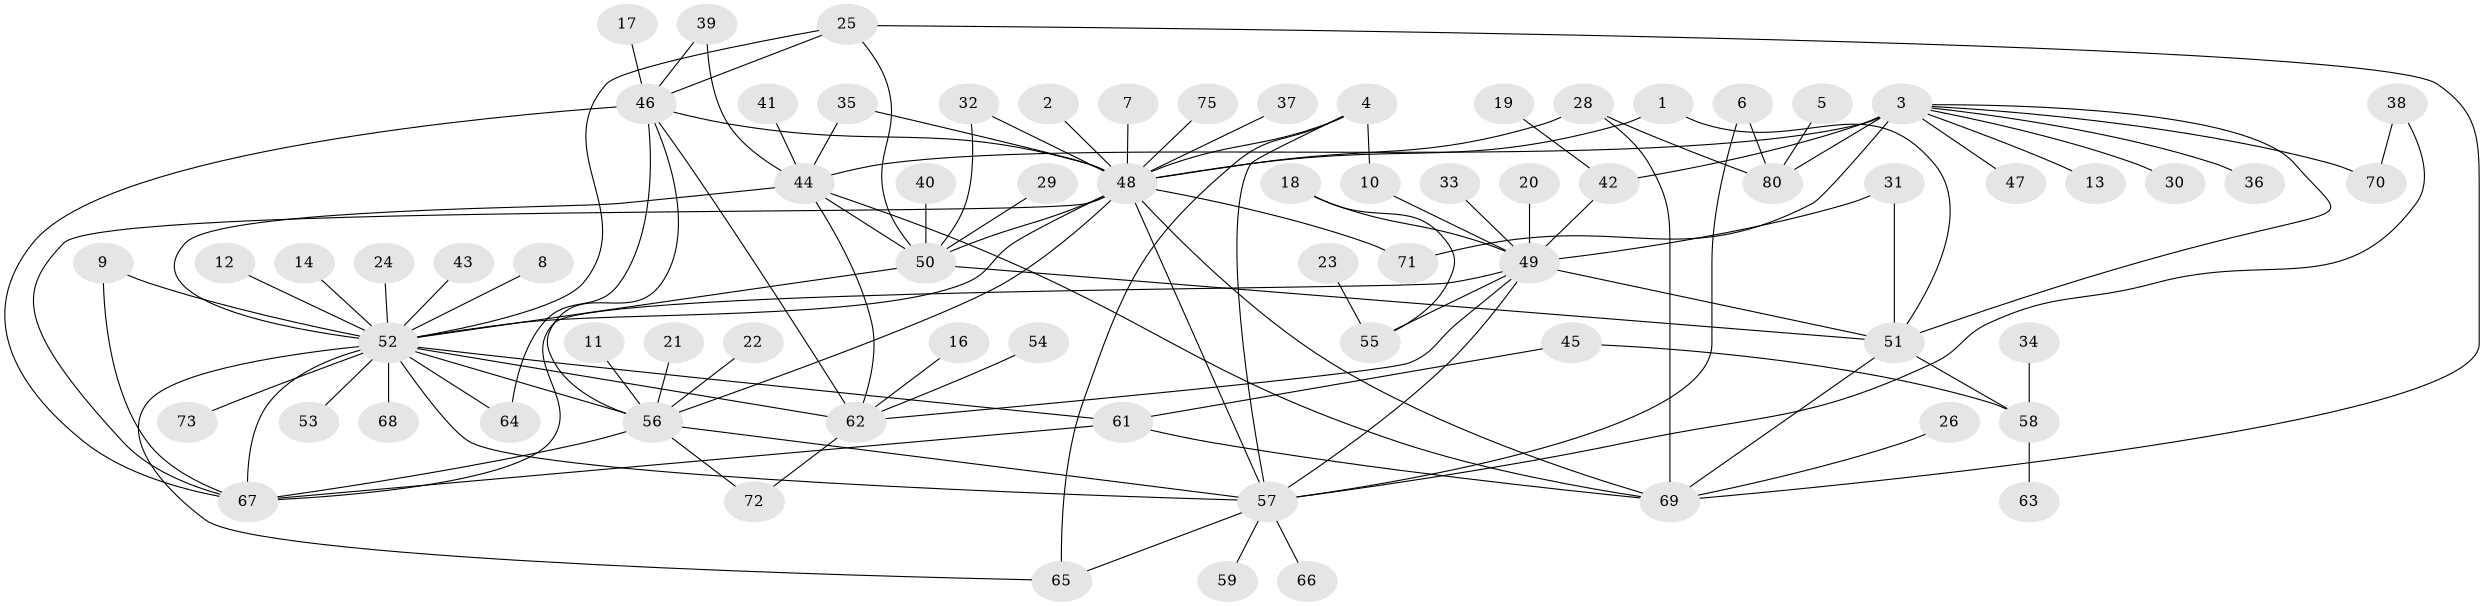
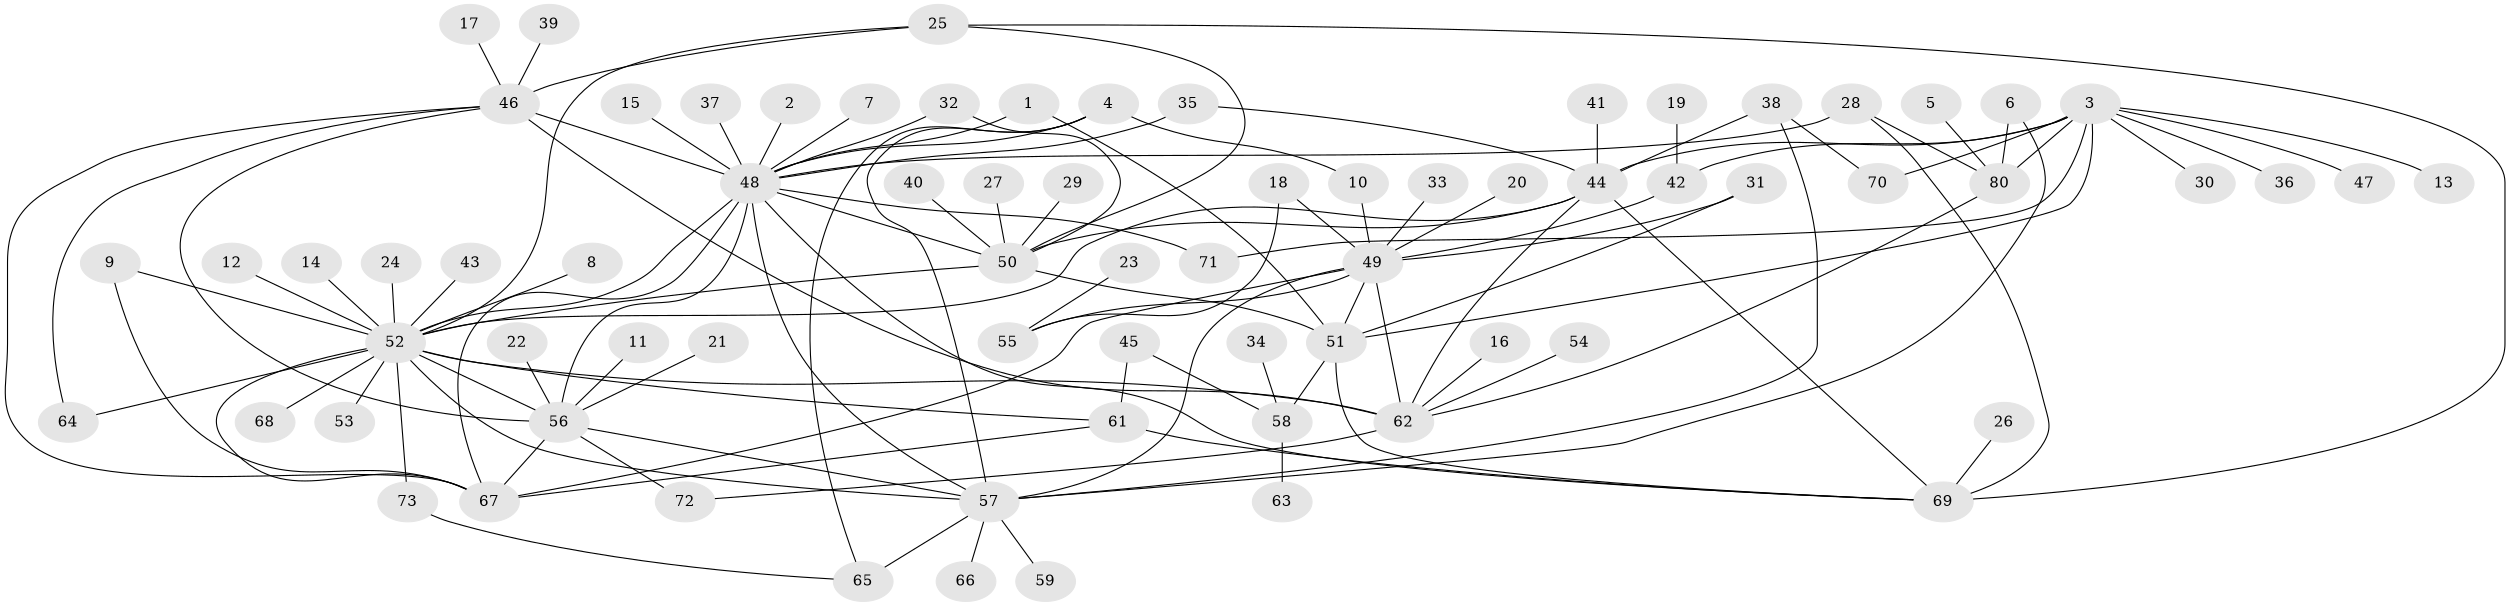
  graph {
    node [color=gray90 style=filled]
    edge [weight=1.0]
    1
    48
    51
    52
    71
    57
    67
    56
    50
    69
    58
    2
    3
    13
    30
    36
    42
    44
    47
    n20 [label=80]
    70
    49
    62
    65
    61
    53
    64
    68
    73
    4
    10
    59
    66
    5
    6
    7
    8
    9
    55
    11
    72
    12
    14
-   15 [label=75]
+   15
    16
    17
    46
    18
    19
    20
    21
    22
    23
    24
    25
    26
+   27
    28
    29
    31
    32
    33
    34
    63
    35
    37
    38
    39
    40
    41
    43
    45
    54
    1 -- 48
    1 -- 51
    48 -- 52 [weight=2.0]
    48 -- 71
    48 -- 57
    48 -- 67
    48 -- 56
    48 -- 50
    48 -- 69
    51 -- 69
    51 -- 58
    52 -- 57
    52 -- 67
    52 -- 56 [weight=2.0]
    52 -- 62
-   52 -- 65
+   73 -- 65
    52 -- 61
    52 -- 53
    52 -- 64
    52 -- 68
    52 -- 73
    57 -- 65
    57 -- 59
    57 -- 66
    56 -- 57
    56 -- 67
    56 -- 72
    50 -- 51
    50 -- 52 [weight=2.0]
    58 -- 63
    2 -- 48
    3 -- 51
    3 -- 71 [weight=3.0]
    3 -- 13
    3 -- 30
    3 -- 36
    3 -- 42
    3 -- 44
    3 -- 47
    3 -- n20 [weight=2.0]
    3 -- 70
    42 -- 49
    44 -- 52 [weight=2.0]
    44 -- 50
    44 -- 69
    44 -- 62
+   n20 -- 62
    49 -- 51
    49 -- 57 [weight=2.0]
    49 -- 67
    49 -- 62
    49 -- 55
    62 -- 72
    61 -- 67
    61 -- 69
    4 -- 48
    4 -- 57
    4 -- 65
    4 -- 10
    10 -- 49
    5 -- n20
    6 -- 57
    6 -- n20
    7 -- 48
    8 -- 52
    9 -- 52
    9 -- 67
    11 -- 56
    12 -- 52
    14 -- 52
    15 -- 48
    16 -- 62
    17 -- 46
    46 -- 48
    46 -- 67
    46 -- 56
    46 -- 62 [weight=3.0]
    46 -- 64
    18 -- 49
    18 -- 55
    19 -- 42
    20 -- 49
    21 -- 56
    22 -- 56
    23 -- 55
    24 -- 52
    25 -- 52
    25 -- 50
    25 -- 69
    25 -- 46
    26 -- 69
+   27 -- 50
    28 -- 48
    28 -- 69
    28 -- n20
    29 -- 50
    31 -- 51
    31 -- 49
    32 -- 48
    32 -- 50
    33 -- 49
    34 -- 58
    35 -- 48 [weight=2.0]
    35 -- 44 [weight=2.0]
    37 -- 48
    38 -- 57
    38 -- 70
-   39 -- 44
+   38 -- 44
    39 -- 46
    40 -- 50
    41 -- 44
    43 -- 52
    45 -- 58
    45 -- 61
    54 -- 62
  }
